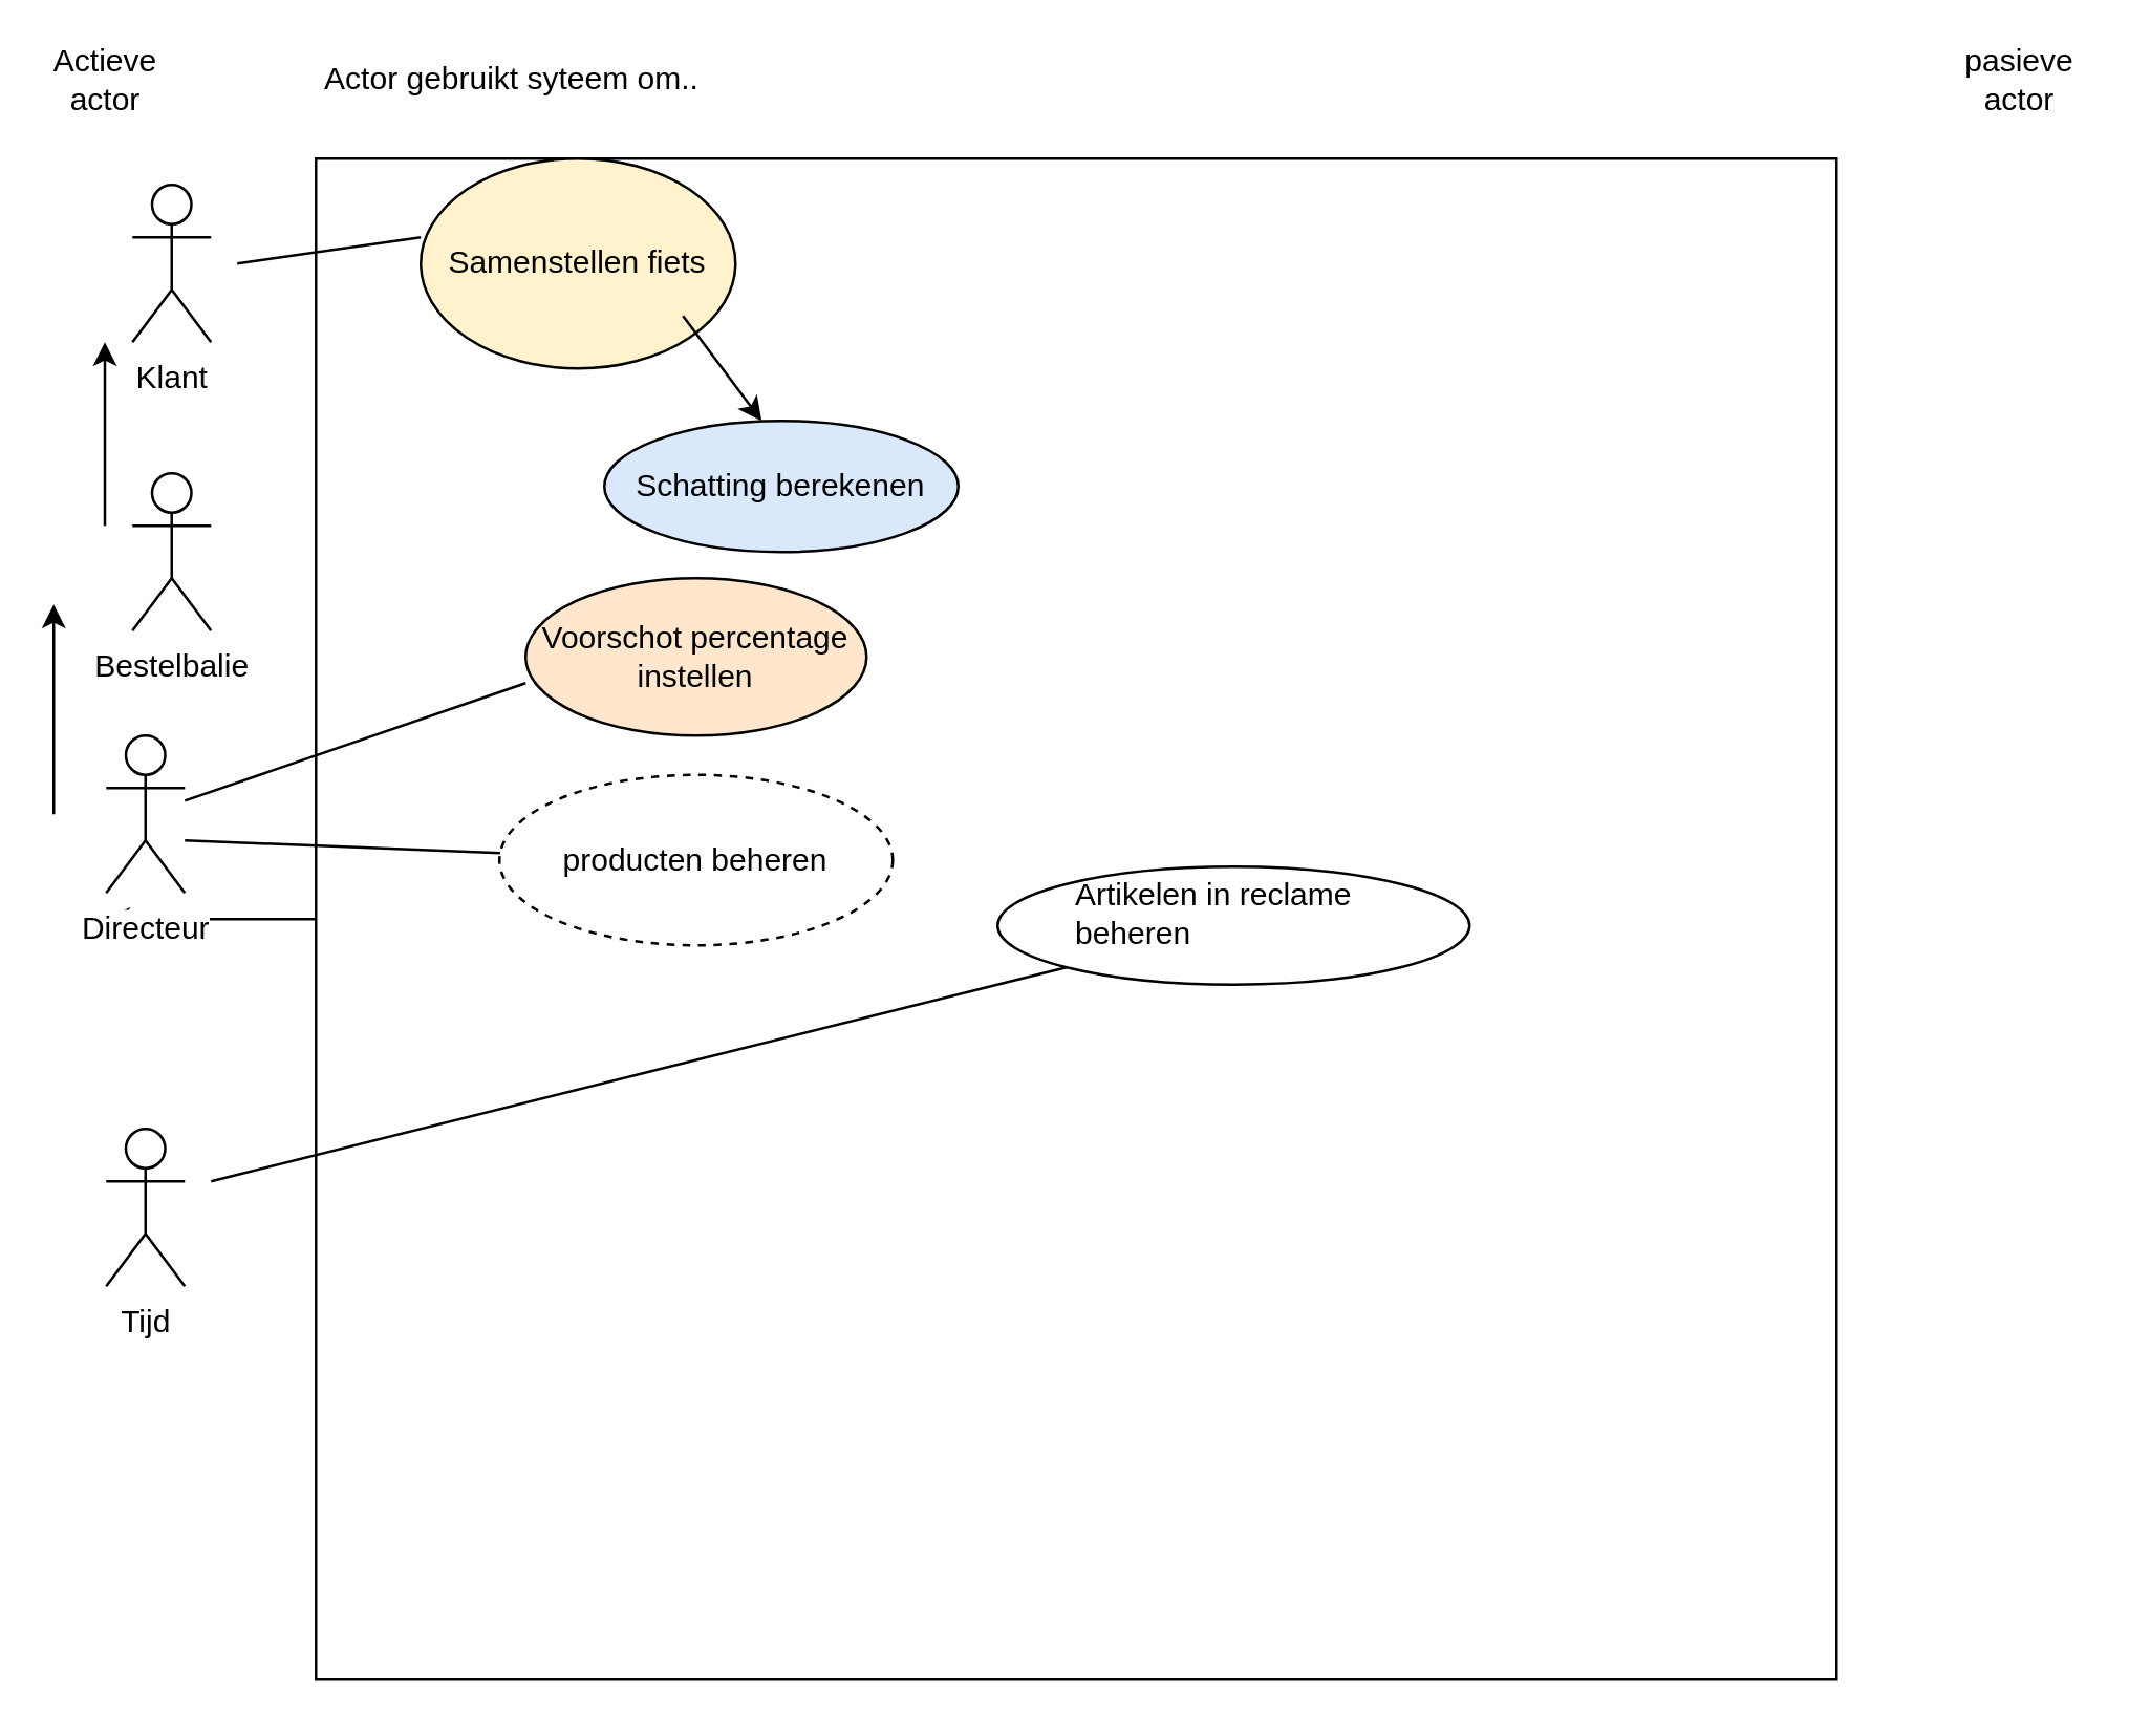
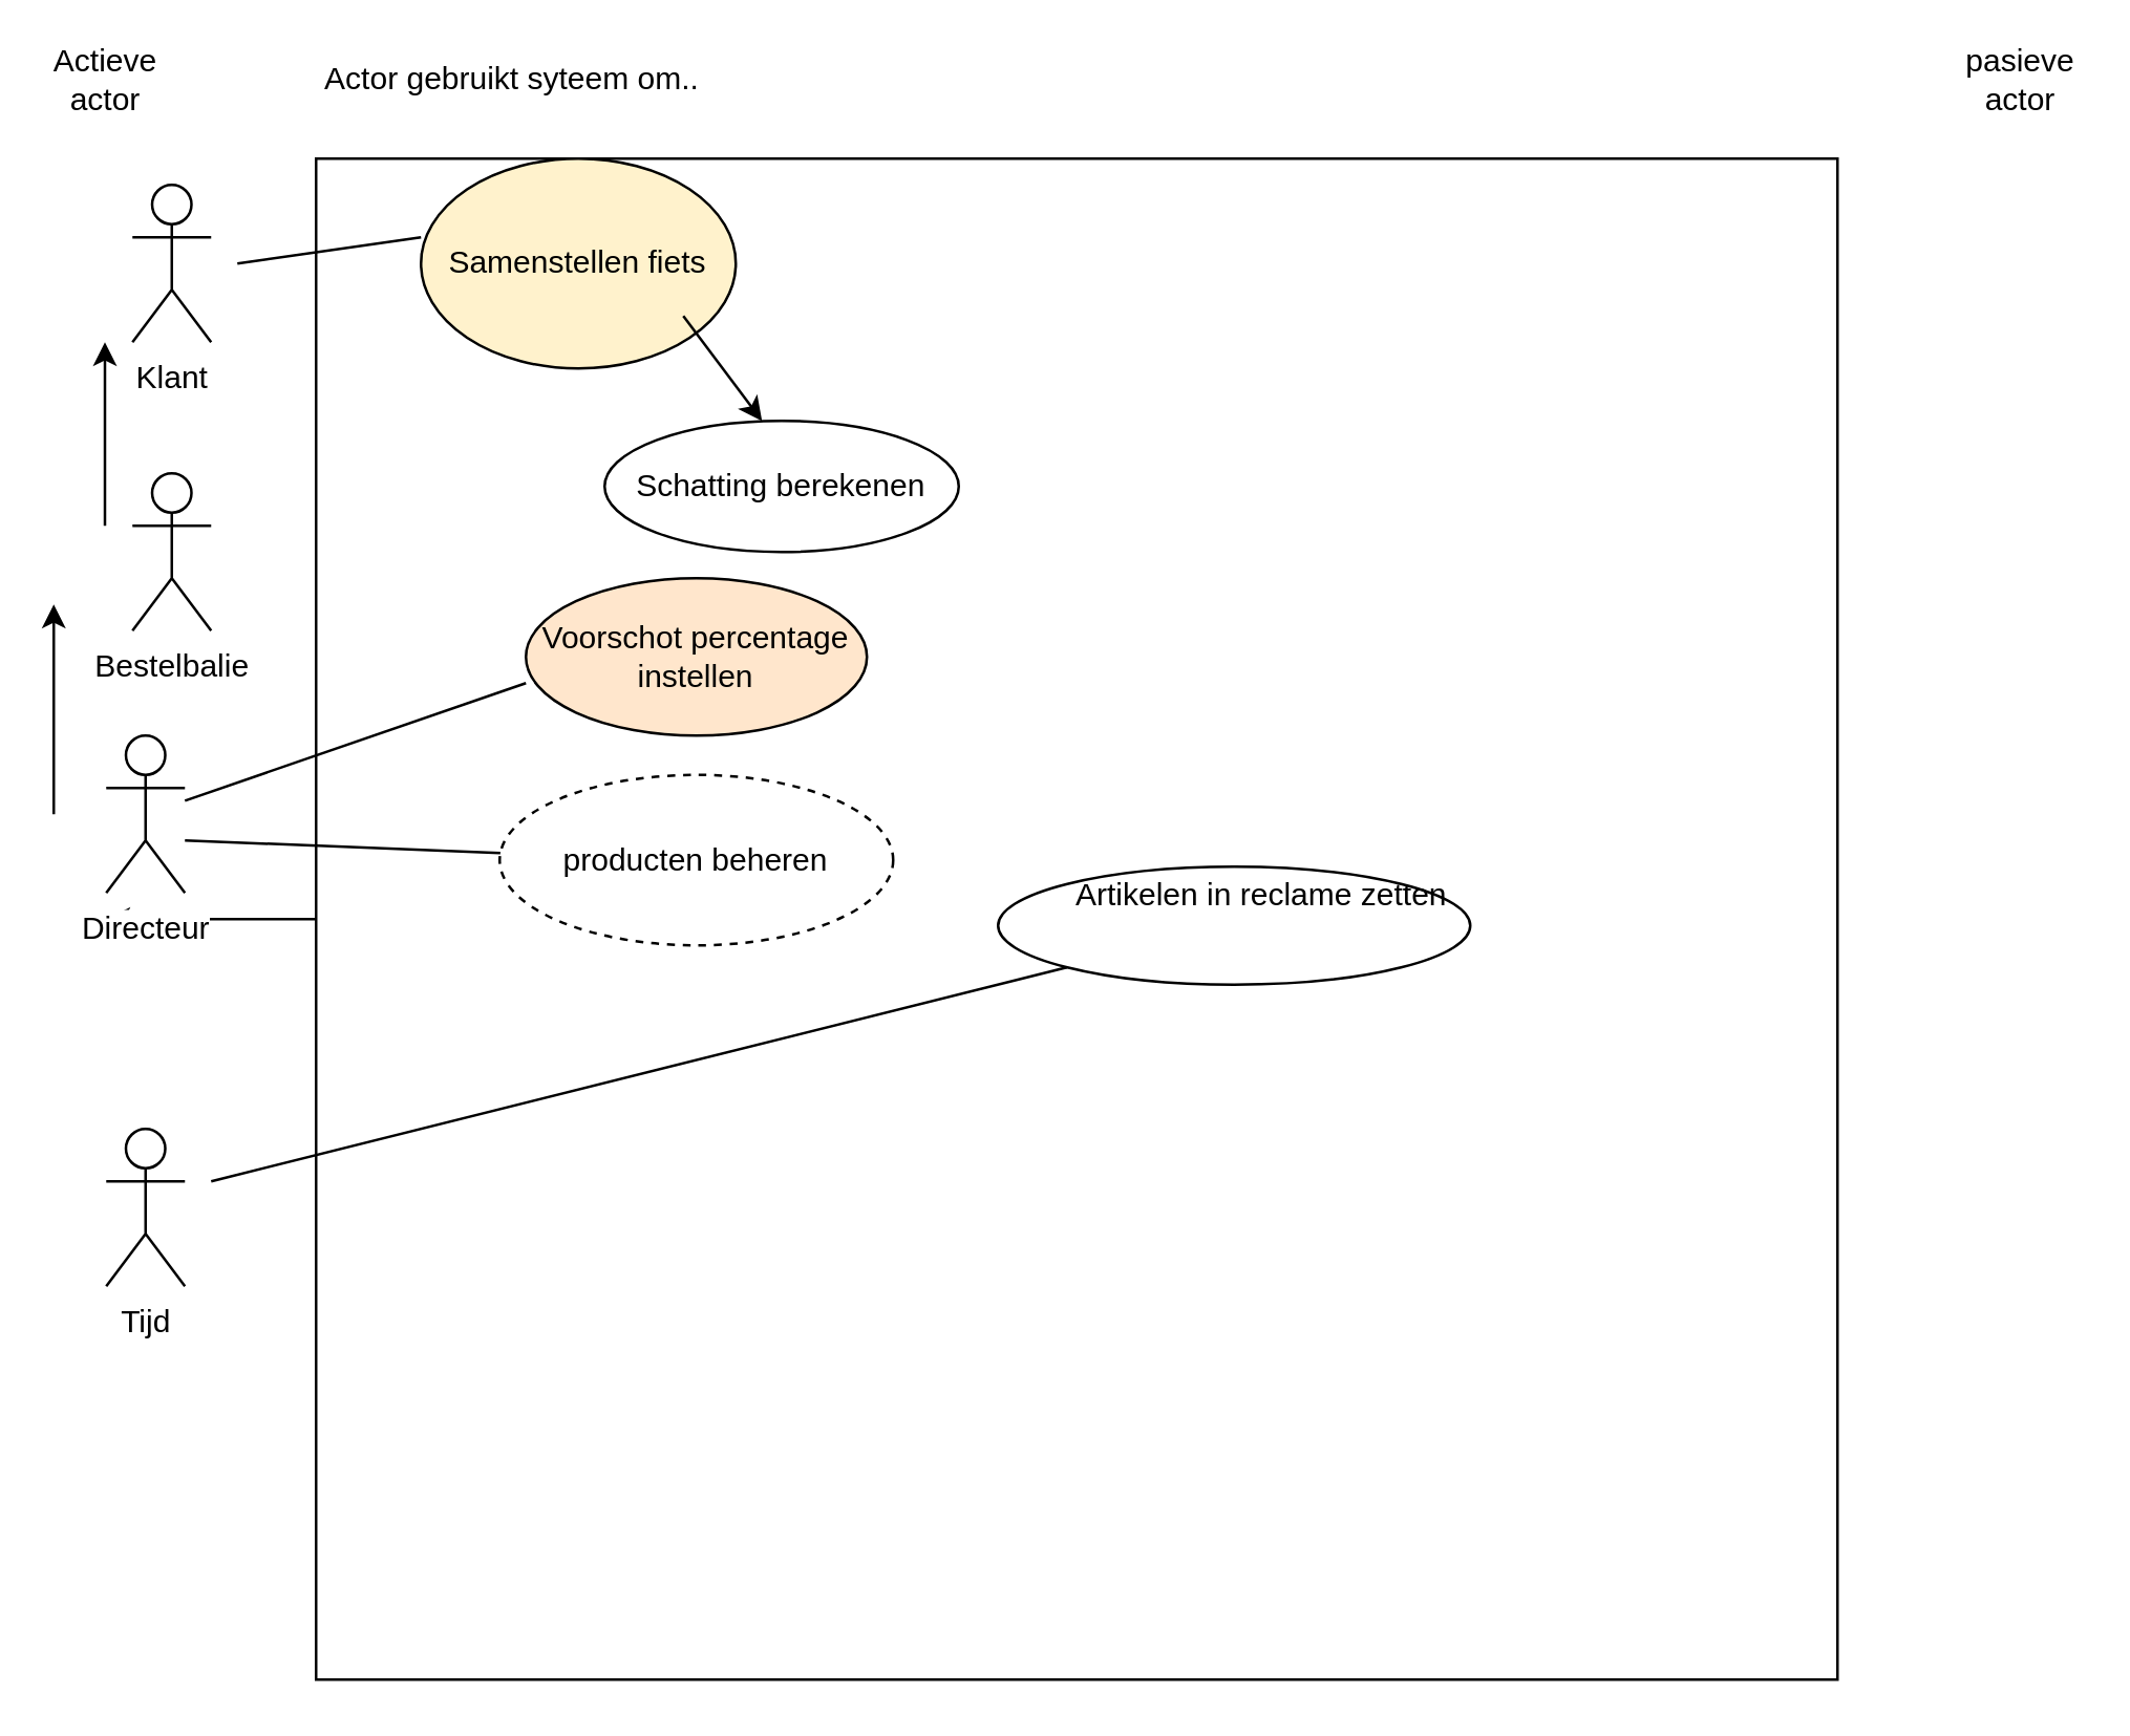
  <mxCell id="0" />
  <mxCell id="1" parent="0" />
  <mxCell id="2" value="" style="edgeStyle=orthogonalEdgeStyle;rounded=0;orthogonalLoop=1;jettySize=auto;html=1;" edge="1" parent="1" source="3"><mxGeometry relative="1" as="geometry"><mxPoint x="40" y="350" as="targetPoint" /></mxGeometry></mxCell>
  <mxCell id="3" value="" style="whiteSpace=wrap;html=1;aspect=fixed;" vertex="1" parent="1"><mxGeometry x="120" y="60" width="580" height="580" as="geometry" /></mxCell>
  <mxCell id="4" value="Bestelbalie" style="shape=umlActor;verticalLabelPosition=bottom;labelBackgroundColor=#ffffff;verticalAlign=top;html=1;outlineConnect=0;" vertex="1" parent="1"><mxGeometry x="50" y="180" width="30" height="60" as="geometry" /></mxCell>
  <mxCell id="5" value="Klant" style="shape=umlActor;verticalLabelPosition=bottom;labelBackgroundColor=#ffffff;verticalAlign=top;html=1;outlineConnect=0;" vertex="1" parent="1"><mxGeometry x="50" y="70" width="30" height="60" as="geometry" /></mxCell>
  <mxCell id="6" value="&lt;div&gt;Directeur&lt;/div&gt;" style="shape=umlActor;verticalLabelPosition=bottom;labelBackgroundColor=#ffffff;verticalAlign=top;html=1;outlineConnect=0;" vertex="1" parent="1"><mxGeometry x="40" y="280" width="30" height="60" as="geometry" /></mxCell>
  <mxCell id="7" value="&lt;div&gt;Actieve actor&lt;/div&gt;" style="text;html=1;strokeColor=none;fillColor=none;align=center;verticalAlign=middle;whiteSpace=wrap;rounded=0;" vertex="1" parent="1"><mxGeometry x="20" y="20" width="40" height="20" as="geometry" /></mxCell>
  <mxCell id="8" value="&lt;div&gt;pasieve actor&lt;/div&gt;" style="text;html=1;strokeColor=none;fillColor=none;align=center;verticalAlign=middle;whiteSpace=wrap;rounded=0;" vertex="1" parent="1"><mxGeometry x="750" y="20" width="40" height="20" as="geometry" /></mxCell>
  <mxCell id="9" value="Actor gebruikt syteem om.." style="text;html=1;strokeColor=none;fillColor=none;align=center;verticalAlign=middle;whiteSpace=wrap;rounded=0;" vertex="1" parent="1"><mxGeometry x="120" y="20" width="150" height="20" as="geometry" /></mxCell>
  <mxCell id="10" value="" style="ellipse;whiteSpace=wrap;html=1;" vertex="1" parent="1"><mxGeometry x="380" y="330" width="180" height="45" as="geometry" /></mxCell>
  <mxCell id="11" value="" style="endArrow=none;html=1;" edge="1" parent="1" target="10"><mxGeometry width="50" height="50" relative="1" as="geometry"><mxPoint x="80" y="450" as="sourcePoint" /><mxPoint x="210" y="87.5" as="targetPoint" /></mxGeometry></mxCell>
- <mxCell id="12" value="&lt;div&gt;&lt;br&gt;&lt;/div&gt;&lt;div&gt;Artikelen in reclame beheren&lt;br&gt;&lt;/div&gt;" style="text;html=1;strokeColor=none;fillColor=none;spacing=5;spacingTop=-20;whiteSpace=wrap;overflow=hidden;rounded=0;" vertex="1" parent="1"><mxGeometry x="405" y="330" width="150" height="90" as="geometry" /></mxCell>
+ <mxCell id="12" value="&lt;div&gt;&lt;br&gt;&lt;/div&gt;&lt;div&gt;Artikelen in reclame zetten&lt;br&gt;&lt;/div&gt;" style="text;html=1;strokeColor=none;fillColor=none;spacing=5;spacingTop=-20;whiteSpace=wrap;overflow=hidden;rounded=0;" vertex="1" parent="1"><mxGeometry x="405" y="330" width="150" height="90" as="geometry" /></mxCell>
  <mxCell id="13" value="" style="endArrow=classic;html=1;" edge="1" parent="1"><mxGeometry width="50" height="50" relative="1" as="geometry"><mxPoint x="39.5" y="200" as="sourcePoint" /><mxPoint x="39.5" y="130" as="targetPoint" /><Array as="points"><mxPoint x="39.5" y="170" /></Array></mxGeometry></mxCell>
- <mxCell id="14" value="Schatting berekenen" style="ellipse;whiteSpace=wrap;html=1;fillColor=#dae8fc;" vertex="1" parent="1"><mxGeometry x="230" y="160" width="135" height="50" as="geometry" /></mxCell>
+ <mxCell id="14" value="Schatting berekenen" style="ellipse;whiteSpace=wrap;html=1;" vertex="1" parent="1"><mxGeometry x="230" y="160" width="135" height="50" as="geometry" /></mxCell>
  <mxCell id="15" value="&lt;div&gt;Tijd&lt;/div&gt;&lt;div&gt;&lt;br&gt;&lt;/div&gt;" style="shape=umlActor;verticalLabelPosition=bottom;labelBackgroundColor=#ffffff;verticalAlign=top;html=1;outlineConnect=0;" vertex="1" parent="1"><mxGeometry x="40" y="430" width="30" height="60" as="geometry" /></mxCell>
  <mxCell id="16" value="Samenstellen fiets" style="ellipse;whiteSpace=wrap;html=1;fillColor=#fff2cc;" vertex="1" parent="1"><mxGeometry x="160" y="60" width="120" height="80" as="geometry" /></mxCell>
  <mxCell id="17" value="" style="endArrow=none;html=1;" edge="1" parent="1"><mxGeometry width="50" height="50" relative="1" as="geometry"><mxPoint x="90" y="100" as="sourcePoint" /><mxPoint x="160" y="90" as="targetPoint" /></mxGeometry></mxCell>
  <mxCell id="18" value="" style="endArrow=classic;html=1;" edge="1" parent="1"><mxGeometry width="50" height="50" relative="1" as="geometry"><mxPoint x="260" y="120" as="sourcePoint" /><mxPoint x="290" y="160" as="targetPoint" /></mxGeometry></mxCell>
  <mxCell id="19" value="" style="endArrow=classic;html=1;" edge="1" parent="1"><mxGeometry width="50" height="50" relative="1" as="geometry"><mxPoint x="20" y="310" as="sourcePoint" /><mxPoint x="20" y="230" as="targetPoint" /></mxGeometry></mxCell>
  <mxCell id="20" value="Voorschot percentage instellen" style="ellipse;whiteSpace=wrap;html=1;fillColor=#ffe6cc;" vertex="1" parent="1"><mxGeometry x="200" y="220" width="130" height="60" as="geometry" /></mxCell>
  <mxCell id="21" value="" style="endArrow=none;html=1;" edge="1" parent="1" source="6"><mxGeometry width="50" height="50" relative="1" as="geometry"><mxPoint x="150" y="310" as="sourcePoint" /><mxPoint x="200" y="260" as="targetPoint" /></mxGeometry></mxCell>
  <mxCell id="22" value="producten beheren" style="ellipse;whiteSpace=wrap;html=1;dashed=1;" vertex="1" parent="1"><mxGeometry x="190" y="295" width="150" height="65" as="geometry" /></mxCell>
  <mxCell id="23" value="" style="endArrow=none;html=1;" edge="1" parent="1" source="22"><mxGeometry width="50" height="50" relative="1" as="geometry"><mxPoint x="120" y="270" as="sourcePoint" /><mxPoint x="70" y="320" as="targetPoint" /></mxGeometry></mxCell>
